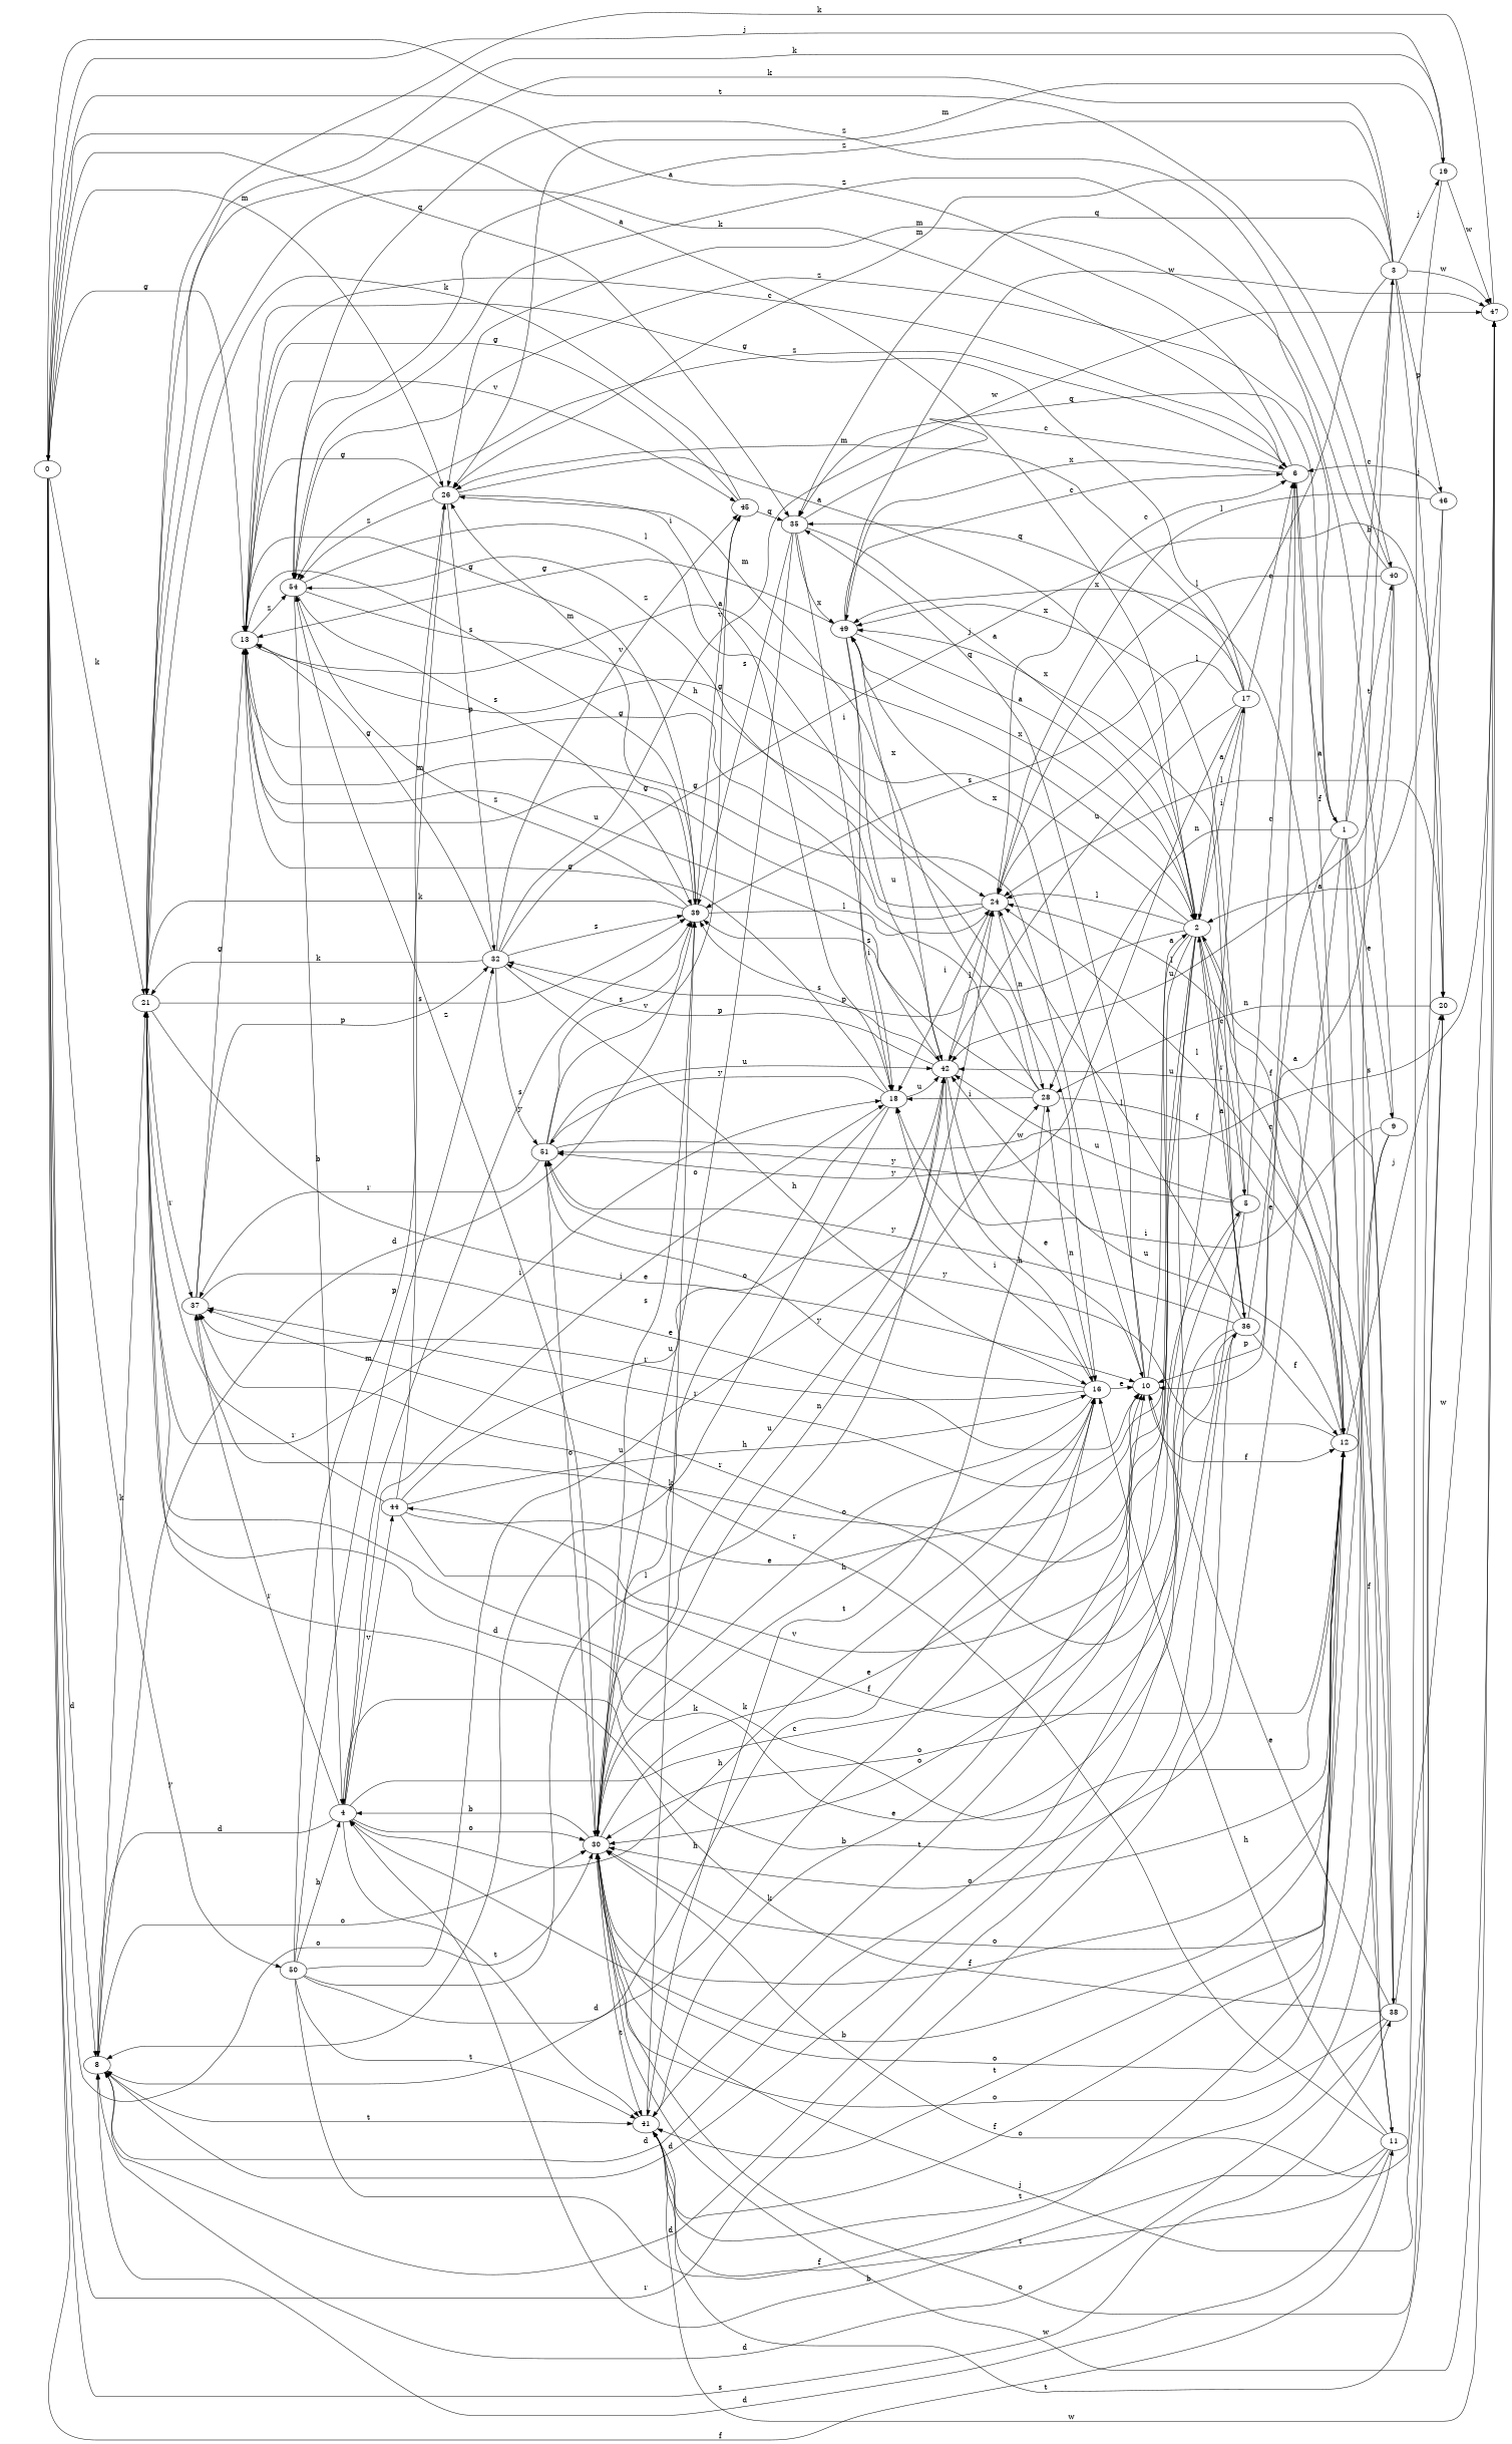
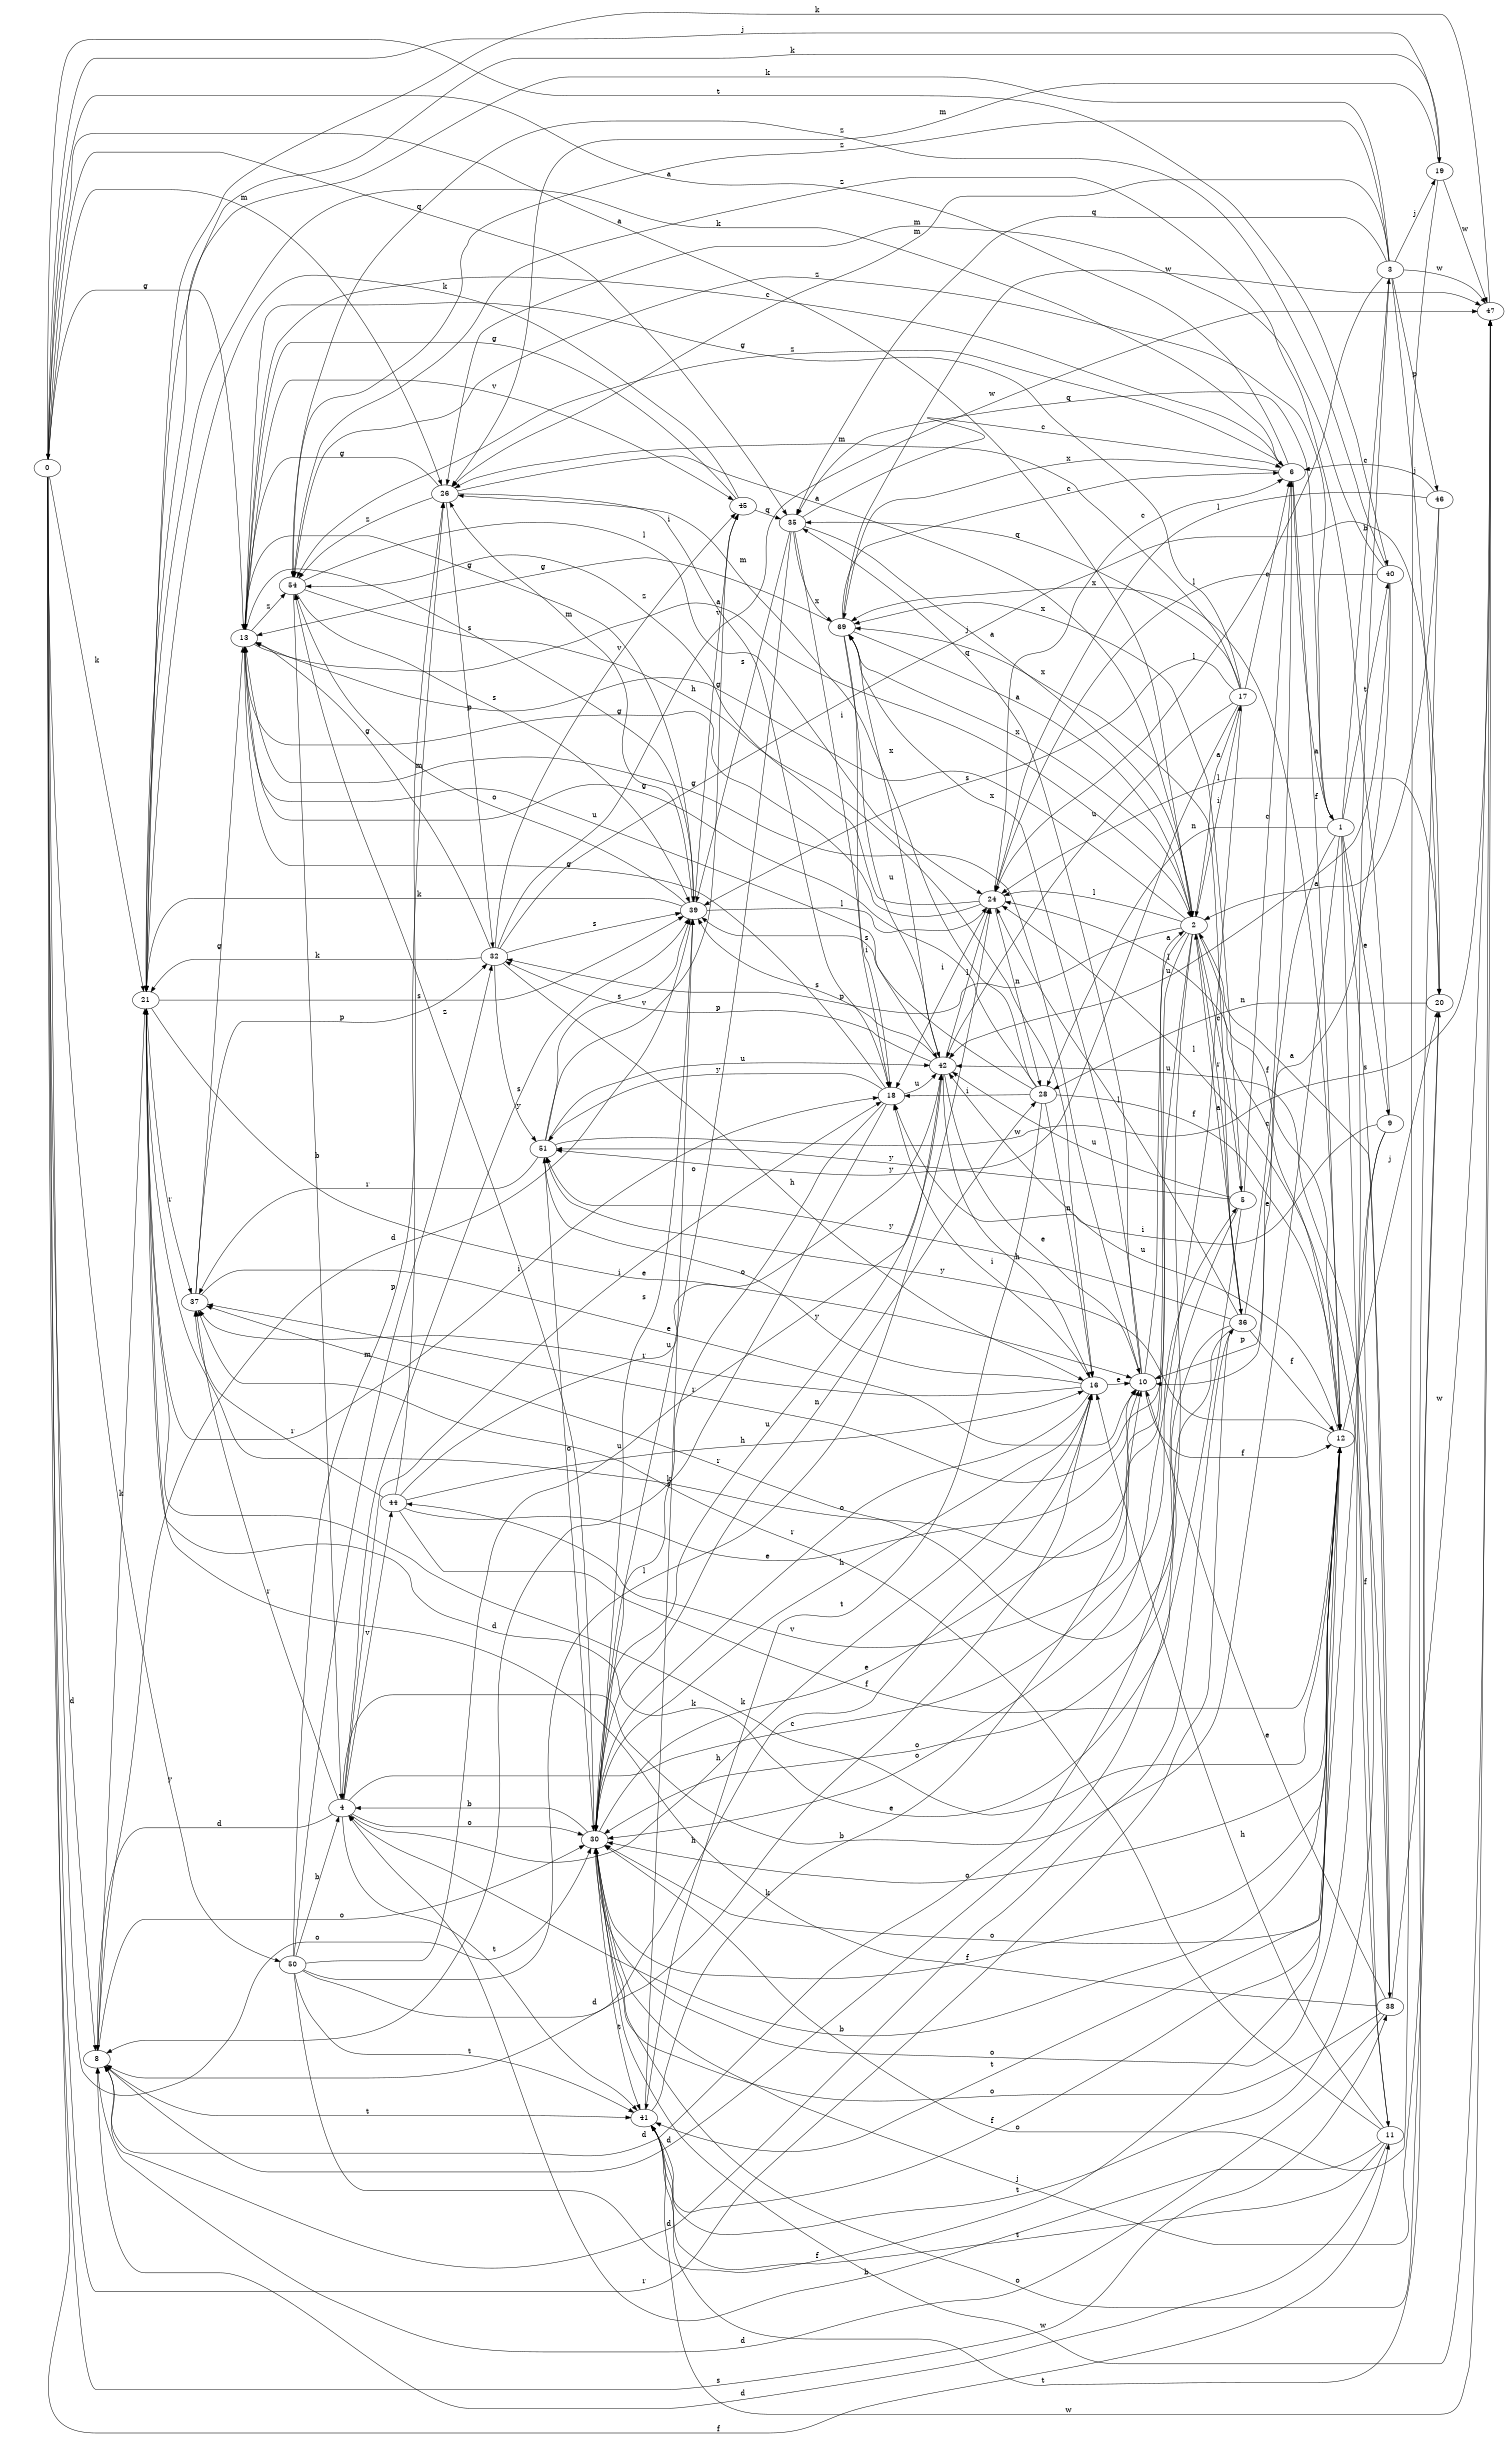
  strict digraph {
    rankdir=LR
    0
    8
    11
    13
    19
    21
    26
    30
    35
    36
    38
    40
    50
    41
    4
    24
    37
    16
    54
    2
    39
    6
    42
    45
    47
    10
    18
    32
    28
    12
    20
-   49
+   49 [label=69]
    51
    1
    3
    9
    46
    5
    44
    17
    0 -> 8 [label=d]
    0 -> 11 [label=f]
    0 -> 13 [label=g]
    0 -> 19 [label=j]
    0 -> 21 [label=k]
    0 -> 26 [label=m]
    0 -> 30 [label=o]
    0 -> 35 [label=q]
    0 -> 36 [label=r]
    0 -> 38 [label=s]
    0 -> 40 [label=t]
    0 -> 50 [label=y]
    8 -> 21 [label=k]
    8 -> 30 [label=o]
    8 -> 41 [label=t]
    11 -> 8 [label=d]
    11 -> 41 [label=t]
    11 -> 4 [label=b]
    11 -> 24 [label=l]
    11 -> 37 [label=r]
    11 -> 16 [label=h]
    13 -> 54 [label=z]
    13 -> 2 [label=a]
    13 -> 39 [label=s]
    13 -> 6 [label=c]
    13 -> 42 [label=u]
    13 -> 45 [label=v]
    19 -> 21 [label=k]
    19 -> 26 [label=m]
    19 -> 30 [label=o]
    19 -> 47 [label=w]
    21 -> 37 [label=r]
    21 -> 39 [label=s]
    21 -> 10 [label=e]
    21 -> 18 [label=i]
    26 -> 13 [label=g]
    26 -> 54 [label=z]
    26 -> 2 [label=a]
    26 -> 18 [label=i]
    26 -> 32 [label=p]
    30 -> 41 [label=t]
    30 -> 4 [label=b]
    30 -> 16 [label=h]
    30 -> 54 [label=z]
    30 -> 39 [label=s]
    30 -> 42 [label=u]
    30 -> 47 [label=w]
    30 -> 10 [label=e]
    30 -> 28 [label=n]
    30 -> 12 [label=f]
    30 -> 20 [label=j]
    35 -> 30 [label=o]
    35 -> 2 [label=a]
    35 -> 39 [label=s]
    35 -> 6 [label=c]
    35 -> 18 [label=i]
    35 -> 49 [label=x]
    36 -> 8 [label=d]
    36 -> 21 [label=k]
    36 -> 24 [label=l]
    36 -> 37 [label=r]
    36 -> 2 [label=a]
    36 -> 6 [label=c]
    36 -> 12 [label=f]
    36 -> 49 [label=x]
    36 -> 51 [label=y]
    38 -> 8 [label=d]
    38 -> 21 [label=k]
    38 -> 30 [label=o]
    38 -> 2 [label=a]
    38 -> 42 [label=u]
    38 -> 47 [label=w]
    38 -> 10 [label=e]
    40 -> 26 [label=m]
    40 -> 24 [label=l]
    40 -> 54 [label=z]
    40 -> 42 [label=u]
    40 -> 10 [label=e]
    50 -> 26 [label=m]
    50 -> 41 [label=t]
    50 -> 4 [label=b]
    50 -> 24 [label=l]
    50 -> 16 [label=h]
    50 -> 42 [label=u]
    50 -> 32 [label=p]
    50 -> 12 [label=f]
    41 -> 39 [label=s]
    41 -> 47 [label=w]
    41 -> 10 [label=e]
    41 -> 12 [label=f]
    4 -> 8 [label=d]
    4 -> 30 [label=o]
    4 -> 41 [label=t]
    4 -> 37 [label=r]
    4 -> 16 [label=h]
    4 -> 39 [label=s]
    4 -> 18 [label=i]
    4 -> 5 [label=c]
    4 -> 44 [label=v]
    24 -> 13 [label=g]
    24 -> 54 [label=z]
    24 -> 6 [label=c]
    24 -> 18 [label=i]
    24 -> 28 [label=n]
    37 -> 13 [label=g]
    37 -> 10 [label=e]
    37 -> 32 [label=p]
    16 -> 8 [label=d]
    16 -> 30 [label=o]
    16 -> 37 [label=r]
    16 -> 10 [label=e]
    16 -> 18 [label=i]
-   16 -> 28 [label=n]
+   28 -> 16 [label=n]
    16 -> 51 [label=y]
    54 -> 4 [label=b]
    54 -> 24 [label=l]
    54 -> 16 [label=h]
    54 -> 39 [label=s]
    2 -> 0 [label=a]
    2 -> 8 [label=d]
    2 -> 13 [label=g]
    2 -> 21 [label=k]
    2 -> 36 [label=r]
-   2 -> 41 [label=t]
    2 -> 24 [label=l]
    2 -> 37 [label=r]
    2 -> 32 [label=p]
    2 -> 12 [label=f]
    2 -> 49 [label=x]
    2 -> 5 [label=c]
    2 -> 44 [label=v]
    2 -> 17 [label=i]
    39 -> 8 [label=d]
    39 -> 13 [label=g]
    39 -> 21 [label=k]
    39 -> 26 [label=m]
    39 -> 24 [label=l]
-   39 -> 54 [label=z]
+   39 -> 54 [label=o]
    39 -> 45 [label=v]
    6 -> 0 [label=a]
    6 -> 21 [label=k]
    6 -> 54 [label=z]
    6 -> 12 [label=f]
    6 -> 49 [label=x]
    6 -> 1 [label=a]
    42 -> 24 [label=l]
    42 -> 16 [label=h]
    42 -> 39 [label=s]
    42 -> 10 [label=e]
    42 -> 32 [label=p]
    42 -> 49 [label=x]
    45 -> 13 [label=g]
    45 -> 21 [label=k]
    45 -> 35 [label=q]
    47 -> 21 [label=k]
    10 -> 13 [label=g]
    10 -> 35 [label=q]
    10 -> 2 [label=a]
    10 -> 12 [label=f]
    10 -> 49 [label=x]
    18 -> 8 [label=d]
    18 -> 13 [label=g]
    18 -> 30 [label=o]
    18 -> 42 [label=u]
    18 -> 51 [label=y]
    32 -> 13 [label=g]
    32 -> 21 [label=k]
    32 -> 16 [label=h]
    32 -> 39 [label=s]
    32 -> 45 [label=v]
    32 -> 47 [label=w]
    32 -> 20 [label=j]
    32 -> 51 [label=y]
    28 -> 13 [label=g]
    28 -> 26 [label=m]
    28 -> 41 [label=t]
    28 -> 39 [label=s]
    28 -> 18 [label=i]
    28 -> 12 [label=f]
    12 -> 21 [label=k]
    12 -> 30 [label=o]
    12 -> 41 [label=t]
    12 -> 4 [label=b]
    12 -> 24 [label=l]
    12 -> 42 [label=u]
    12 -> 20 [label=j]
    12 -> 49 [label=x]
    12 -> 51 [label=y]
    20 -> 30 [label=o]
    20 -> 24 [label=l]
    20 -> 28 [label=n]
    49 -> 13 [label=g]
    49 -> 2 [label=a]
    49 -> 6 [label=c]
    49 -> 42 [label=u]
    49 -> 47 [label=w]
    49 -> 18 [label=i]
    51 -> 30 [label=o]
    51 -> 37 [label=r]
    51 -> 39 [label=s]
    51 -> 42 [label=u]
    51 -> 45 [label=v]
    51 -> 47 [label=w]
    1 -> 11 [label=f]
    1 -> 35 [label=q]
    1 -> 38 [label=s]
    1 -> 40 [label=t]
    1 -> 4 [label=b]
    1 -> 54 [label=z]
    1 -> 10 [label=p]
    1 -> 28 [label=n]
    1 -> 3 [label=b]
    1 -> 9 [label=e]
    3 -> 19 [label=j]
    3 -> 21 [label=k]
    3 -> 26 [label=m]
    3 -> 30 [label=o]
    3 -> 35 [label=q]
    3 -> 24 [label=l]
    3 -> 54 [label=z]
    3 -> 47 [label=w]
    3 -> 20 [label=j]
    3 -> 46 [label=p]
    9 -> 30 [label=o]
    9 -> 41 [label=t]
    9 -> 54 [label=z]
    9 -> 18 [label=i]
    46 -> 41 [label=t]
    46 -> 24 [label=l]
    46 -> 2 [label=a]
    46 -> 6 [label=c]
    5 -> 8 [label=d]
    5 -> 30 [label=o]
    5 -> 6 [label=c]
    5 -> 42 [label=u]
    5 -> 49 [label=x]
    5 -> 51 [label=y]
    44 -> 26 [label=m]
    44 -> 37 [label=r]
    44 -> 16 [label=h]
    44 -> 42 [label=u]
    44 -> 10 [label=e]
    44 -> 12 [label=f]
    17 -> 13 [label=g]
    17 -> 26 [label=m]
    17 -> 30 [label=o]
    17 -> 35 [label=q]
    17 -> 2 [label=a]
    17 -> 39 [label=s]
    17 -> 6 [label=c]
    17 -> 42 [label=u]
    17 -> 51 [label=y]
  }
